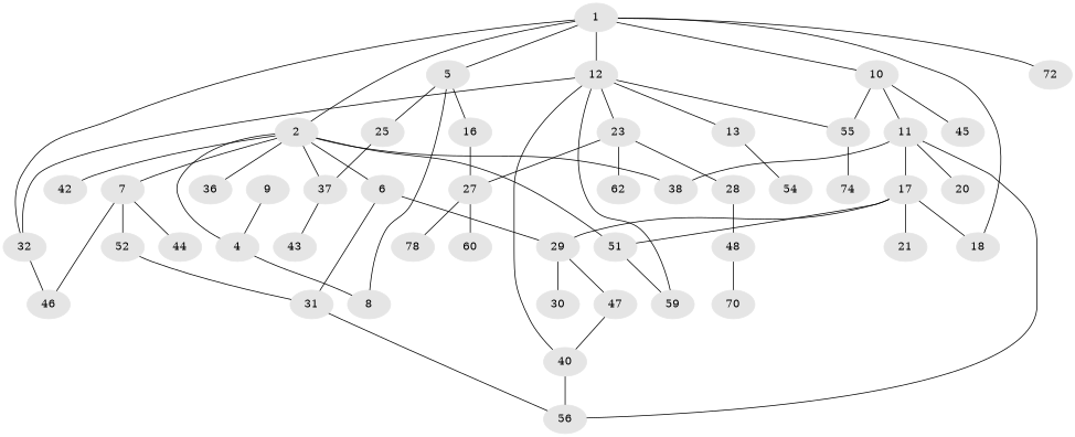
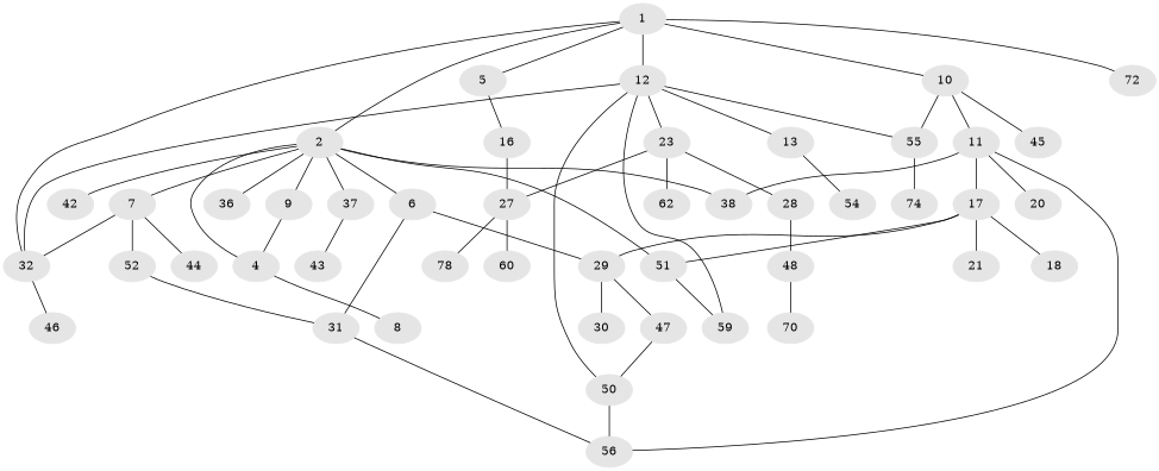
  graph {
    node [color=gray90 style=filled]
    1 [super="+61"]
    2 [super="+3"]
    5 [super="+26"]
    10
    12 [super="+13"]
    18 [super="+53"]
    32 [super="+65"]
    72
    4
    6
    7 [super="+19"]
    9 [super="+71"]
    36
    37
    38
    42
    51 [super="+52"]
    8 [super="+41"]
    16
-   25
    11 [super="+14"]
    n22 [label=55 super="+49"]
    45 [super="+67"]
    23 [super="+24"]
    n25 [label=13]
-   50 [label=40]
+   50
    59 [super="+68"]
    46
    29 [super="+73"]
    31 [super="+35"]
    n31 [label=52]
    44
    43 [super="+55"]
    27 [super="+30"]
    n35 [label=30]
    47
    56 [super="+63"]
    17 [super="+69"]
    20 [super="+34"]
    74
    21
    28 [super="+57"]
    62
    54
    n45 [label=78 super="+66"]
    60
    48 [super="+64"]
    70
    1 -- 2
    1 -- 5
    1 -- 10
    1 -- 12
-   1 -- 18
    1 -- 32
    1 -- 72
    2 -- 4
    2 -- 6
    2 -- 7
+   2 -- 9
    2 -- 36
    2 -- 37
    2 -- 38
    2 -- 42
    2 -- 51
-   5 -- 8
    5 -- 16
-   5 -- 25
    10 -- 11
    10 -- n22
    10 -- 45
    12 -- 32
    12 -- n22
    12 -- 23
    12 -- n25
    12 -- 50
    12 -- 59
    32 -- 46
    4 -- 8
    6 -- 29
    6 -- 31
-   7 -- 46
+   7 -- 32
    7 -- n31
    7 -- 44
    9 -- 4
    37 -- 43
    51 -- 59
    16 -- 27
-   25 -- 37
    11 -- 38
    11 -- 56
    11 -- 17
    11 -- 20
    n22 -- 74
    23 -- 27
    23 -- 28 [weight=2]
    23 -- 62
    n25 -- 54
    50 -- 56
    29 -- n35
    29 -- 47
    31 -- 56
    n31 -- 31
    27 -- n45
    27 -- 60
    47 -- 50
    17 -- 18
    17 -- 51
    17 -- 29
    17 -- 21
    28 -- 48
    48 -- 70
  }
